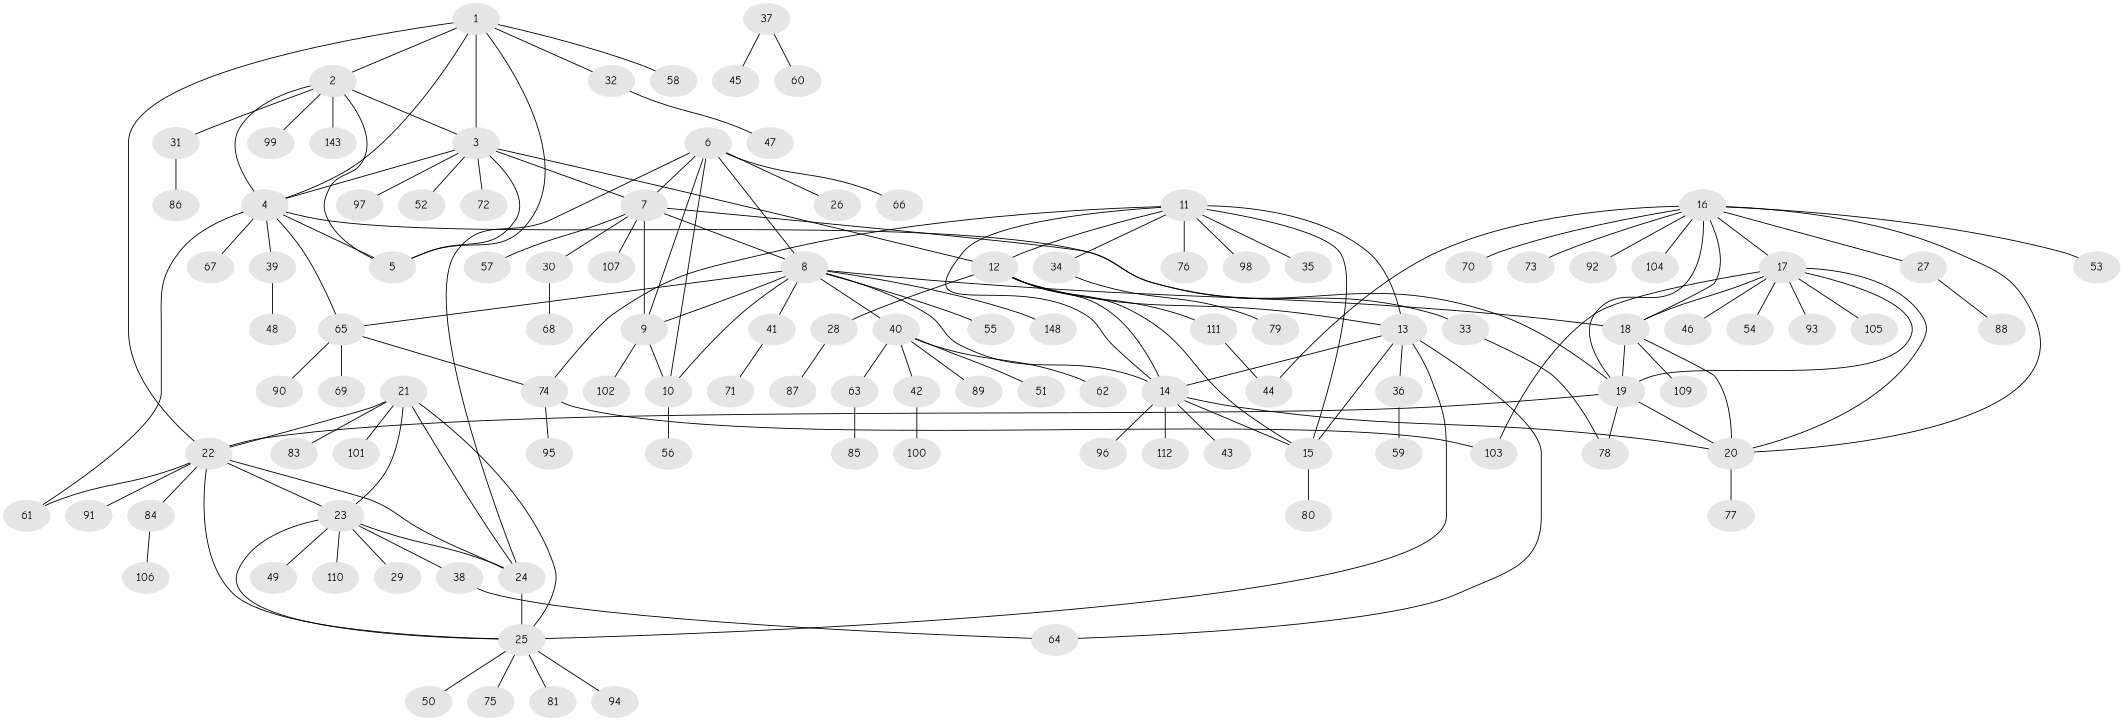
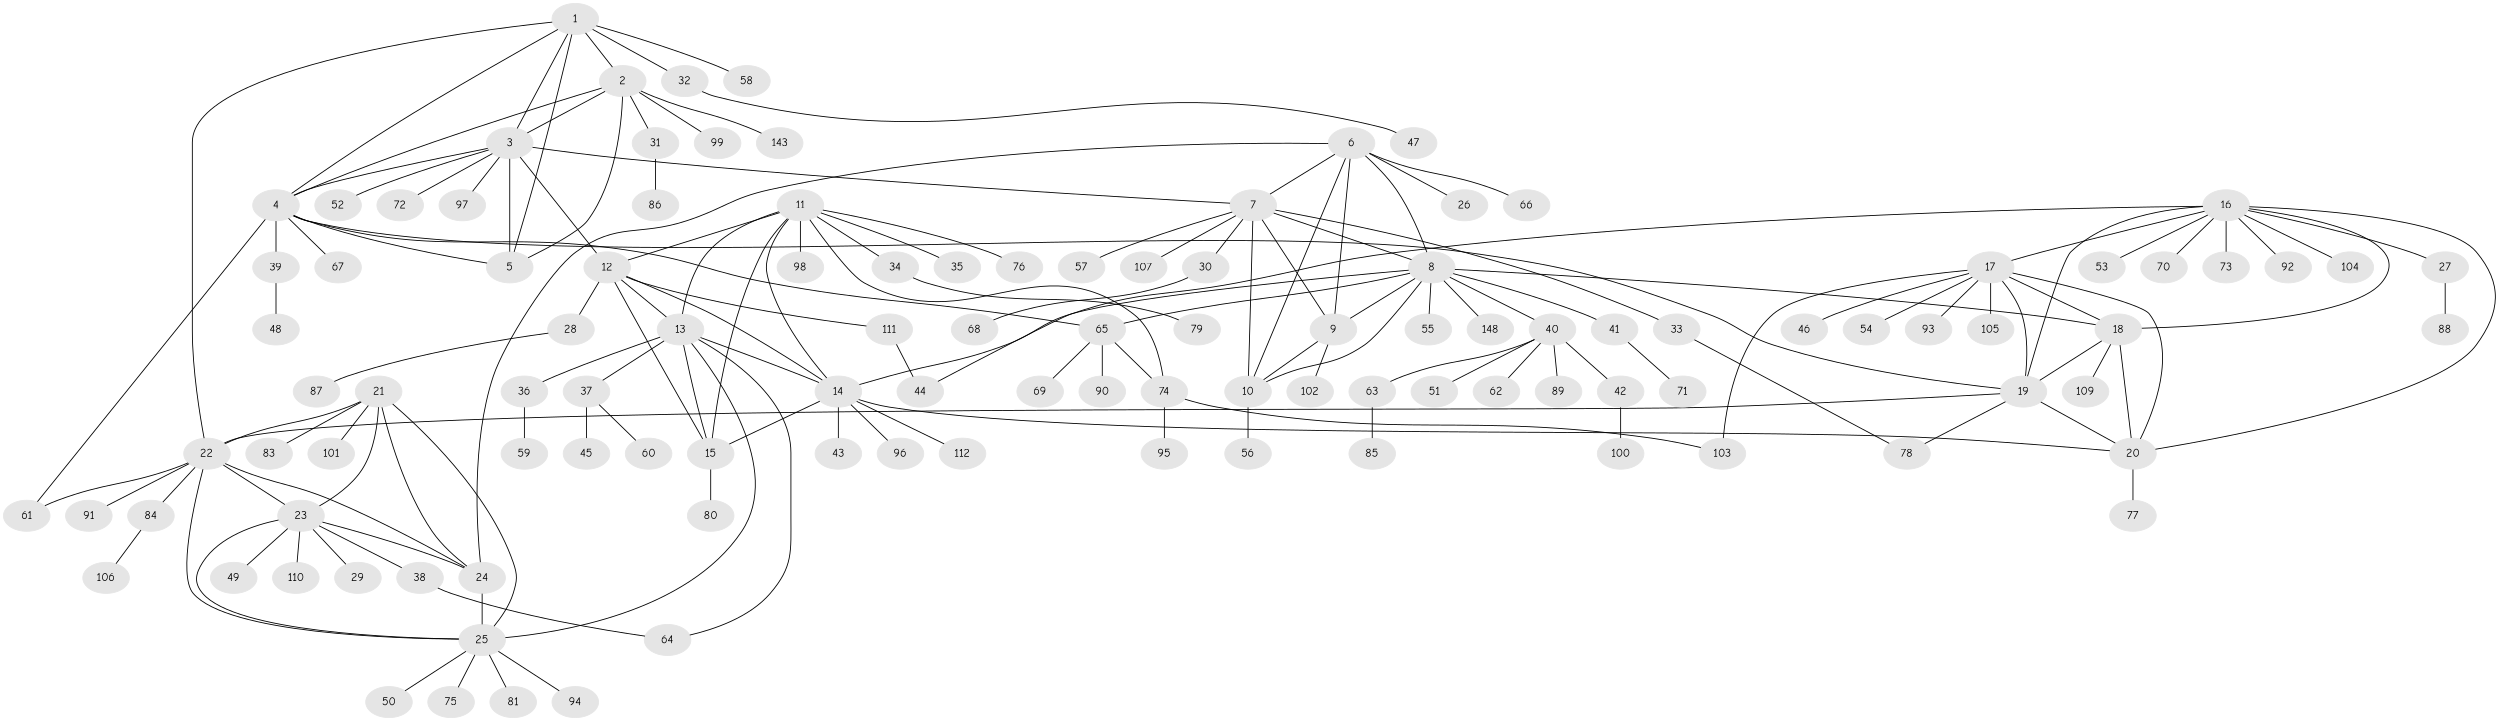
  graph {
    fontname="Comic Neue"
    node [color=gray90 fontname="Comic Neue" style=filled]
    edge [fontname="Comic Neue"]
    1
    2
    3
    4
    5
    22
    32
    58
    31
    99
    n11 [label=143]
    7
    12
    52
    72
    97
    19
    39
    61
    65
    67
    24
    25
    23
    84
    91
    47
    86
    8
    9
    10
    30
    33
    57
    107
    14
    13
    15
    28
    111
    20
    78
    48
    74
    69
    90
    6
    26
    66
    18
    40
    41
    55
    n54 [label=148]
    102
    56
    68
    43
    96
    112
    109
    42
    51
    62
    63
    89
    71
    11
    34
    35
    76
    98
    36
    37
    64
    80
    79
    103
    95
    87
    44
    50
    75
    81
    94
    59
    45
    60
    77
    16
    17
    27
    53
    70
    73
    92
    104
    46
    54
    93
    105
    88
    21
    83
    101
    29
    38
    49
    110
    106
    100
    85
    1 -- 2
    1 -- 3
    1 -- 4
    1 -- 5
    1 -- 22
    1 -- 32
    1 -- 58
    2 -- 3
    2 -- 4
    2 -- 5
    2 -- 31
    2 -- 99
    2 -- n11
    3 -- 4
    3 -- 5
    3 -- 7
    3 -- 12
    3 -- 52
    3 -- 72
    3 -- 97
    4 -- 5
    4 -- 19
    4 -- 39
    4 -- 61
    4 -- 65
    4 -- 67
    22 -- 61
    22 -- 24
    22 -- 25
    22 -- 23
    22 -- 84
    22 -- 91
    32 -- 47
    31 -- 86
    7 -- 8
    7 -- 9
+   7 -- 10
    7 -- 30
    7 -- 33
    7 -- 57
    7 -- 107
    12 -- 14
    12 -- 13
    12 -- 15
    12 -- 28
    12 -- 111
    19 -- 22
    19 -- 20
    19 -- 78
    39 -- 48
    65 -- 74
    65 -- 69
    65 -- 90
    24 -- 25
    25 -- 50
    25 -- 75
    25 -- 81
    25 -- 94
    23 -- 24
    23 -- 25
    23 -- 29
    23 -- 38
    23 -- 49
    23 -- 110
    84 -- 106
    8 -- 65
    8 -- 9
    8 -- 10
    8 -- 14
    8 -- 18
    8 -- 40
    8 -- 41
    8 -- 55
    8 -- n54
    9 -- 10
    9 -- 102
    10 -- 56
    30 -- 68
    33 -- 78
    14 -- 15
    14 -- 20
    14 -- 43
    14 -- 96
    14 -- 112
    13 -- 25
    13 -- 14
    13 -- 15
    13 -- 36
+   13 -- 37
    13 -- 64
    15 -- 80
    28 -- 87
    111 -- 44
    20 -- 77
    74 -- 103
    74 -- 95
    6 -- 7
    6 -- 24
    6 -- 8
    6 -- 9
    6 -- 10
    6 -- 26
    6 -- 66
    18 -- 19
    18 -- 20
    18 -- 109
    40 -- 42
    40 -- 51
    40 -- 62
    40 -- 63
    40 -- 89
    41 -- 71
    42 -- 100
    63 -- 85
    11 -- 12
    11 -- 14
    11 -- 13
    11 -- 15
    11 -- 74
    11 -- 34
    11 -- 35
    11 -- 76
    11 -- 98
    34 -- 79
    36 -- 59
    37 -- 45
    37 -- 60
    16 -- 19
    16 -- 20
    16 -- 18
    16 -- 44
    16 -- 17
    16 -- 27
    16 -- 53
    16 -- 70
    16 -- 73
    16 -- 92
    16 -- 104
    17 -- 19
    17 -- 20
    17 -- 18
    17 -- 103
    17 -- 46
    17 -- 54
    17 -- 93
    17 -- 105
    27 -- 88
    21 -- 22
    21 -- 24
    21 -- 25
    21 -- 23
    21 -- 83
    21 -- 101
    38 -- 64
  }
